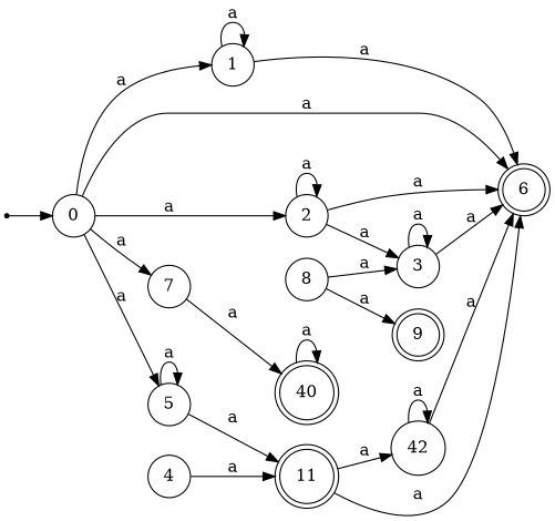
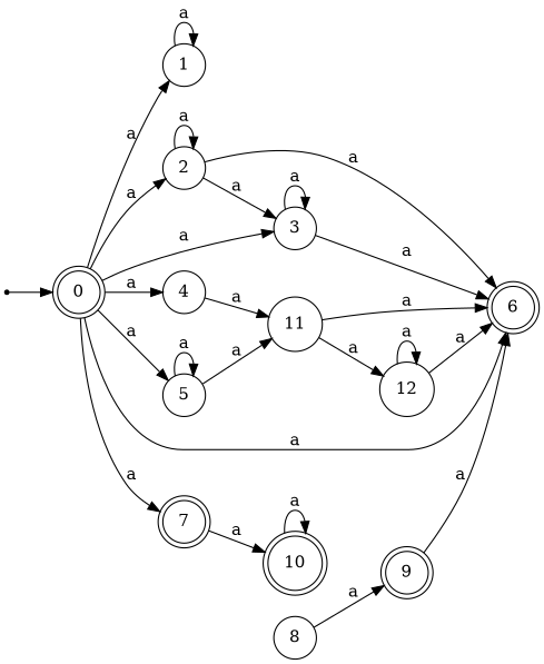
  digraph {
    rankdir=LR
    node [shape=circle]
    dummy0 [shape=point]
-   0
+   0 [shape=doublecircle]
    1
    2
    3
    4
    5
    6 [shape=doublecircle]
-   7
-   11 [shape=doublecircle]
-   10 [shape=doublecircle label=40]
+   7 [shape=doublecircle]
+   11
+   10 [shape=doublecircle]
    9 [shape=doublecircle]
    8
-   12 [label=42]
+   12
    dummy0 -> 0
    0 -> 1 [label=a]
    0 -> 2 [label=a]
-   8 -> 3 [label=a]
+   0 -> 3 [label=a]
+   0 -> 4 [label=a]
    0 -> 5 [label=a]
    0 -> 6 [label=a]
    0 -> 7 [label=a]
    1 -> 1 [label=a]
-   1 -> 6 [label=a]
+   9 -> 6 [label=a]
    2 -> 2 [label=a]
    2 -> 3 [label=a]
    2 -> 6 [label=a]
    3 -> 3 [label=a]
    3 -> 6 [label=a]
    4 -> 11 [label=a]
    5 -> 5 [label=a]
    5 -> 11 [label=a]
    7 -> 10 [label=a]
    11 -> 6 [label=a]
    11 -> 12 [label=a]
    10 -> 10 [label=a]
    8 -> 9 [label=a]
    12 -> 6 [label=a]
    12 -> 12 [label=a]
  }
